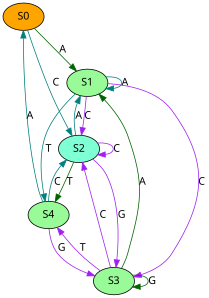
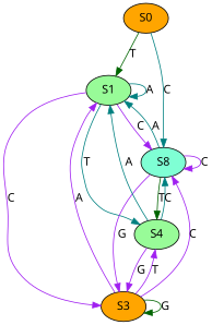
  strict digraph {
    fontname="Noto Sans"
    node [fillcolor=orange fontname="Noto Sans" style=filled]
    edge [color=purple fontname="Noto Sans"]
    S0
    S1 [fillcolor=palegreen]
-   S2 [fillcolor=aquamarine]
-   S3 [fillcolor=palegreen]
+   S2 [fillcolor=aquamarine label=S8]
+   S3
    S4 [fillcolor=palegreen]
-   S0 -> S1 [color=darkgreen label=A]
+   S0 -> S1 [color=darkgreen label=T]
    S0 -> S2 [color=teal label=C]
    S1 -> S1 [color=teal label=A]
    S1 -> S2 [label=C]
    S1 -> S3 [label=C]
    S1 -> S4 [color=teal label=T]
    S2 -> S1 [color=teal label=A]
    S2 -> S2 [label=C]
    S2 -> S3 [label=G]
    S2 -> S4 [color=darkgreen label=T]
-   S3 -> S1 [color=darkgreen label=A]
+   S3 -> S1 [label=A]
    S3 -> S2 [label=C]
    S3 -> S3 [color=darkgreen label=G]
    S3 -> S4 [label=T]
-   S4 -> S0 [color=teal label=A]
+   S4 -> S1 [color=teal label=A]
    S4 -> S2 [color=teal label=C]
    S4 -> S3 [label=G]
  }
